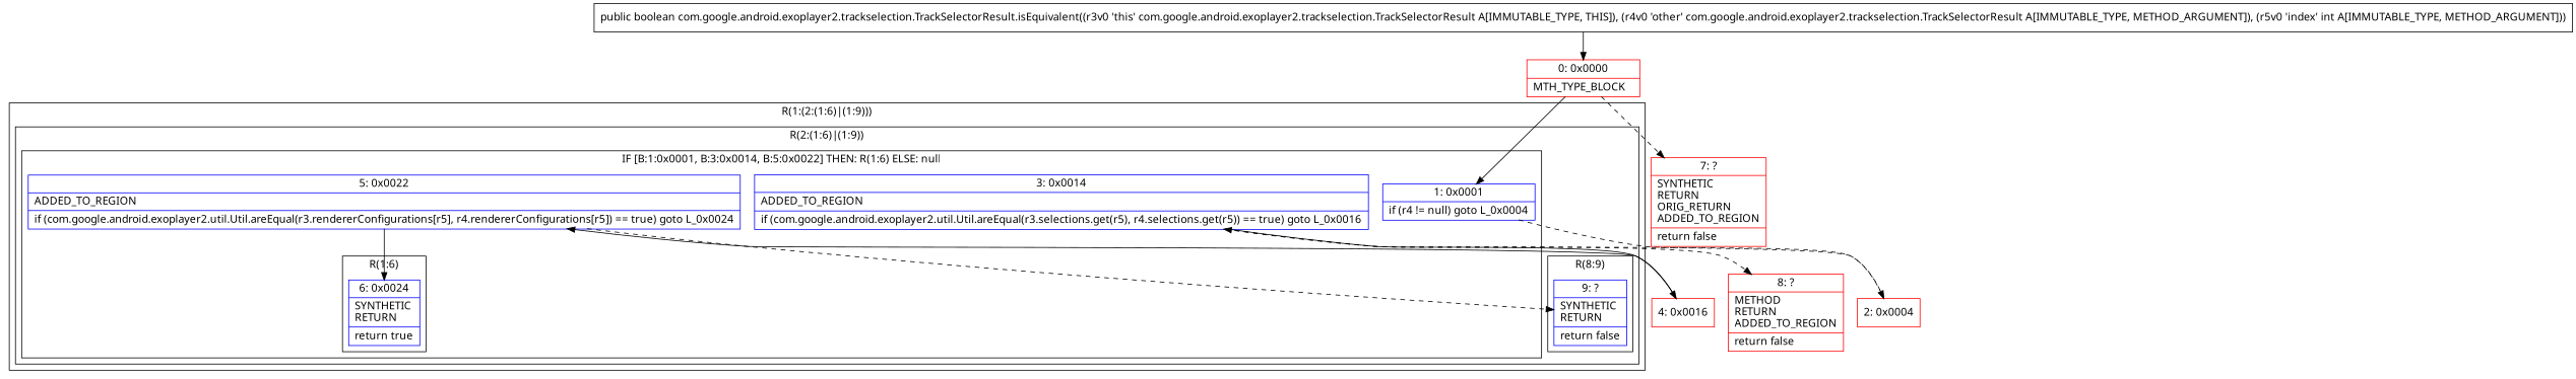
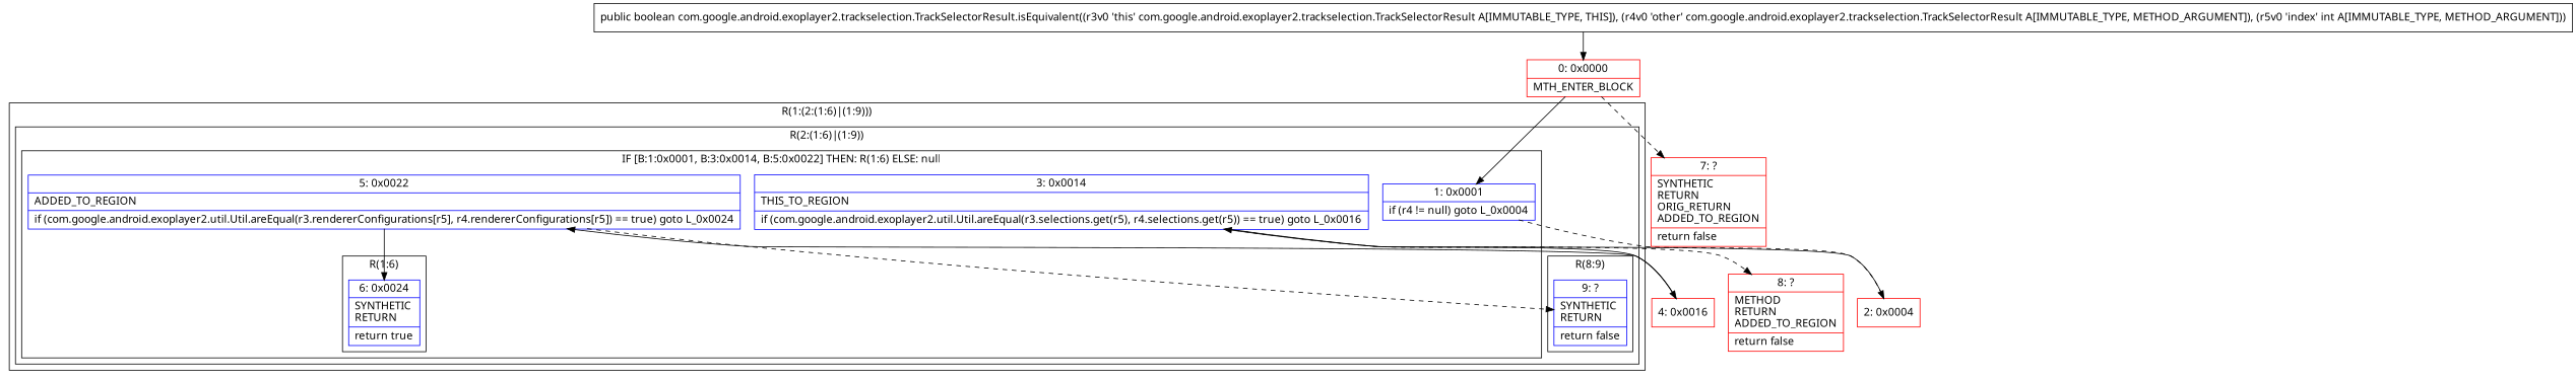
  digraph {
    fontname="Noto Sans"
    node [color=blue fontname="Noto Sans" shape=record]
    edge [fontname="Noto Sans"]
    n1 [label="{6\:\ 0x0024|SYNTHETIC\lRETURN\l|return true\l}"]
    n2 [label="{1\:\ 0x0001|if (r4 != null) goto L_0x0004\l}"]
-   n3 [label="{3\:\ 0x0014|ADDED_TO_REGION\l|if (com.google.android.exoplayer2.util.Util.areEqual(r3.selections.get(r5), r4.selections.get(r5)) == true) goto L_0x0016\l}"]
+   n3 [label="{3\:\ 0x0014|THIS_TO_REGION\l|if (com.google.android.exoplayer2.util.Util.areEqual(r3.selections.get(r5), r4.selections.get(r5)) == true) goto L_0x0016\l}"]
    n4 [label="{5\:\ 0x0022|ADDED_TO_REGION\l|if (com.google.android.exoplayer2.util.Util.areEqual(r3.rendererConfigurations[r5], r4.rendererConfigurations[r5]) == true) goto L_0x0024\l}"]
    n5 [label="{9\:\ ?|SYNTHETIC\lRETURN\l|return false\l}"]
    n6 [color=red label="{2\:\ 0x0004}"]
    n7 [color=red label="{4\:\ 0x0016}"]
    n8 [color=red label="{8\:\ ?|METHOD\lRETURN\lADDED_TO_REGION\l|return false\l}"]
    n9 [color=red label="{7\:\ ?|SYNTHETIC\lRETURN\lORIG_RETURN\lADDED_TO_REGION\l|return false\l}"]
-   n10 [color=red label="{0\:\ 0x0000|MTH_TYPE_BLOCK\l}"]
+   n10 [color=red label="{0\:\ 0x0000|MTH_ENTER_BLOCK\l}"]
    n11 [label="{public boolean com.google.android.exoplayer2.trackselection.TrackSelectorResult.isEquivalent((r3v0 'this' com.google.android.exoplayer2.trackselection.TrackSelectorResult A[IMMUTABLE_TYPE, THIS]), (r4v0 'other' com.google.android.exoplayer2.trackselection.TrackSelectorResult A[IMMUTABLE_TYPE, METHOD_ARGUMENT]), (r5v0 'index' int A[IMMUTABLE_TYPE, METHOD_ARGUMENT])) }" color=""]
    subgraph cluster_1 {
      label="R(1:(2:(1:6)|(1:9)))"
      subgraph cluster_2 {
        label="R(2:(1:6)|(1:9))"
        subgraph cluster_3 {
          label="IF [B:1:0x0001, B:3:0x0014, B:5:0x0022] THEN: R(1:6) ELSE: null"
          n2
          n3
          n4
          subgraph cluster_4 {
            label="R(1:6)"
            n1
          }
        }
        subgraph cluster_5 {
          label="R(8:9)"
          n5
        }
      }
    }
    n2 -> n6 [style=dashed]
    n3 -> n7
    n3 -> n8 [style=dashed]
    n4 -> n1
    n4 -> n5 [style=dashed]
-   n6 -> n3 [style=dashed]
+   n6 -> n3
    n7 -> n4
    n10 -> n2
    n10 -> n9 [style=dashed]
    n11 -> n10
  }
